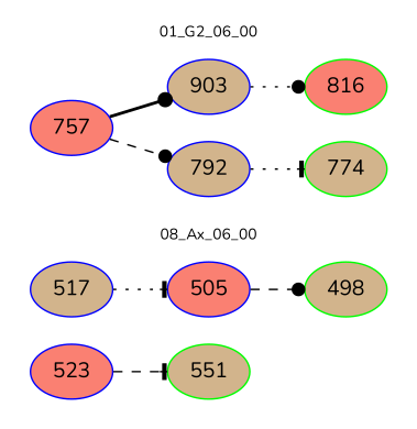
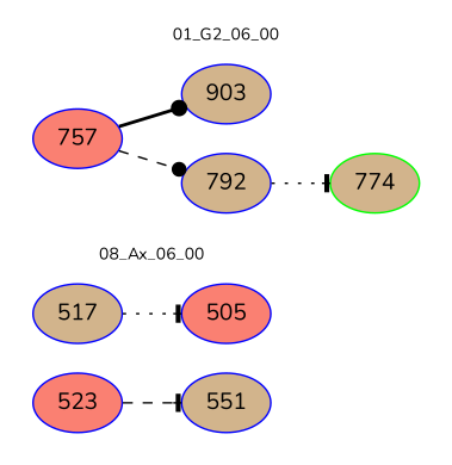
  digraph {
    fontname=Nunito
    rankdir=LR
    node [color=blue fillcolor=tan fontname=Nunito style=filled]
    edge [arrowhead=dot color=black fontname=Nunito style=dotted]
    n1 [label=517]
    n2 [fillcolor=salmon label=505]
    n3 [fillcolor=salmon label=523]
-   n4 [color=green label=498]
-   n5 [color=green label=551]
+   n5 [label=551]
    n6 [fillcolor=salmon label=757]
    n7 [label=792]
    n8 [label=903]
    n9 [color=green label=774]
-   n10 [color=green fillcolor=salmon label=816]
    subgraph cluster_1 {
      color=white
      fontsize=10
      label="08_Ax_06_00"
      n1
      n2
      n3
-     n4
      n5
    }
    subgraph cluster_2 {
      color=white
      fontsize=10
      label="01_G2_06_00"
      n6
      n7
      n8
      n9
-     n10
    }
    n1 -> n2 [arrowhead=tee]
-   n2 -> n4 [style=dashed]
    n3 -> n5 [arrowhead=tee style=dashed]
    n6 -> n7 [style=dashed]
    n6 -> n8 [style=bold]
    n7 -> n9 [arrowhead=tee]
-   n8 -> n10
  }
